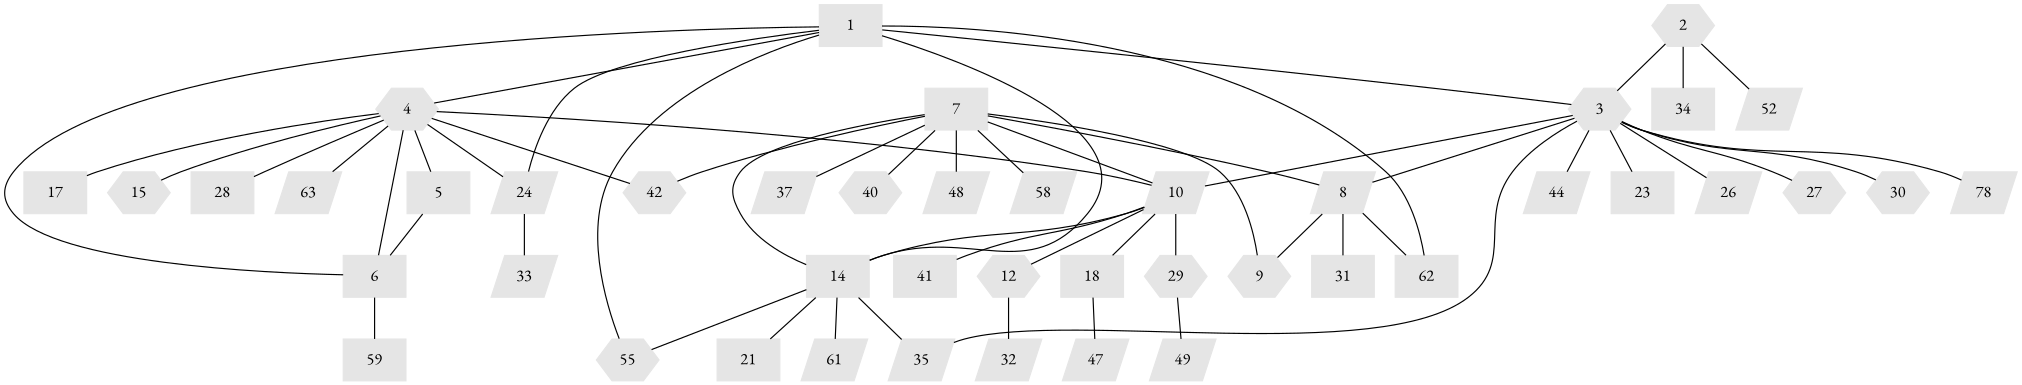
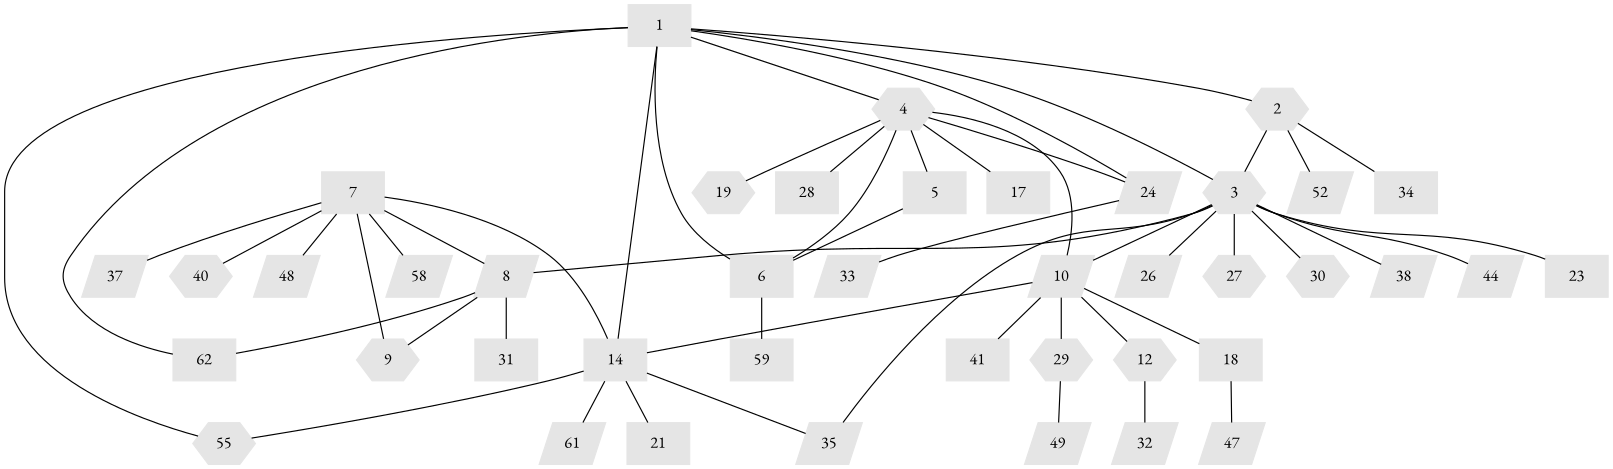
  graph {
    fontname="EB Garamond"
    node [color=gray90 fontname="EB Garamond" shape=parallelogram style=filled]
    edge [fontname="EB Garamond"]
    1 [shape=box super="+13"]
    2 [shape=hexagon super="+20"]
    3 [shape=hexagon super="+16"]
    4 [shape=hexagon super="+43"]
    6 [shape=box super="+39"]
    14 [shape=box super="+15"]
    24 [super="+25"]
    55 [shape=hexagon]
    62 [shape=box]
    34 [shape=box]
    52
    8 [super="+60"]
    10 [super="+11"]
    23 [shape=box]
    26
    27 [shape=hexagon]
    30 [shape=hexagon super="+36"]
    35 [super="+54"]
-   38 [label=78]
+   38
    44
    5 [shape=box]
    17 [shape=box]
-   19 [shape=hexagon label=15]
+   19 [shape=hexagon]
    28 [shape=box super="+50"]
-   42 [shape=hexagon]
-   63
    59 [shape=box]
    21 [shape=box super="+53"]
    61
    33
    9 [shape=hexagon]
    31 [shape=box super="+45"]
    12 [shape=hexagon super="+56"]
    18 [shape=box super="+22"]
    29 [shape=hexagon]
    41 [shape=box]
    7 [shape=box super="+51"]
    37
    40 [shape=hexagon]
    48
    58
    32
    47
    49 [super="+57"]
+   1 -- 2
    1 -- 3
    1 -- 4
    1 -- 6
    1 -- 14 [weight=2]
    1 -- 24
    1 -- 55
    1 -- 62
    2 -- 3
    2 -- 34
    2 -- 52
    3 -- 8
    3 -- 10
    3 -- 23
    3 -- 26
    3 -- 27
    3 -- 30
    3 -- 35
    3 -- 38
    3 -- 44
    4 -- 6
    4 -- 24
    4 -- 10
    4 -- 5
    4 -- 17
    4 -- 19
    4 -- 28
-   4 -- 42
-   4 -- 63
    6 -- 59
    14 -- 55
    14 -- 35
    14 -- 21
    14 -- 61
    24 -- 33
    8 -- 62
    8 -- 9
    8 -- 31
    10 -- 14
    10 -- 12 [weight=2]
    10 -- 18
    10 -- 29
    10 -- 41
    5 -- 6
    12 -- 32
    18 -- 47
    29 -- 49
    7 -- 14
    7 -- 8
-   7 -- 10
-   7 -- 42
    7 -- 9
    7 -- 37
    7 -- 40
    7 -- 48
    7 -- 58
  }
